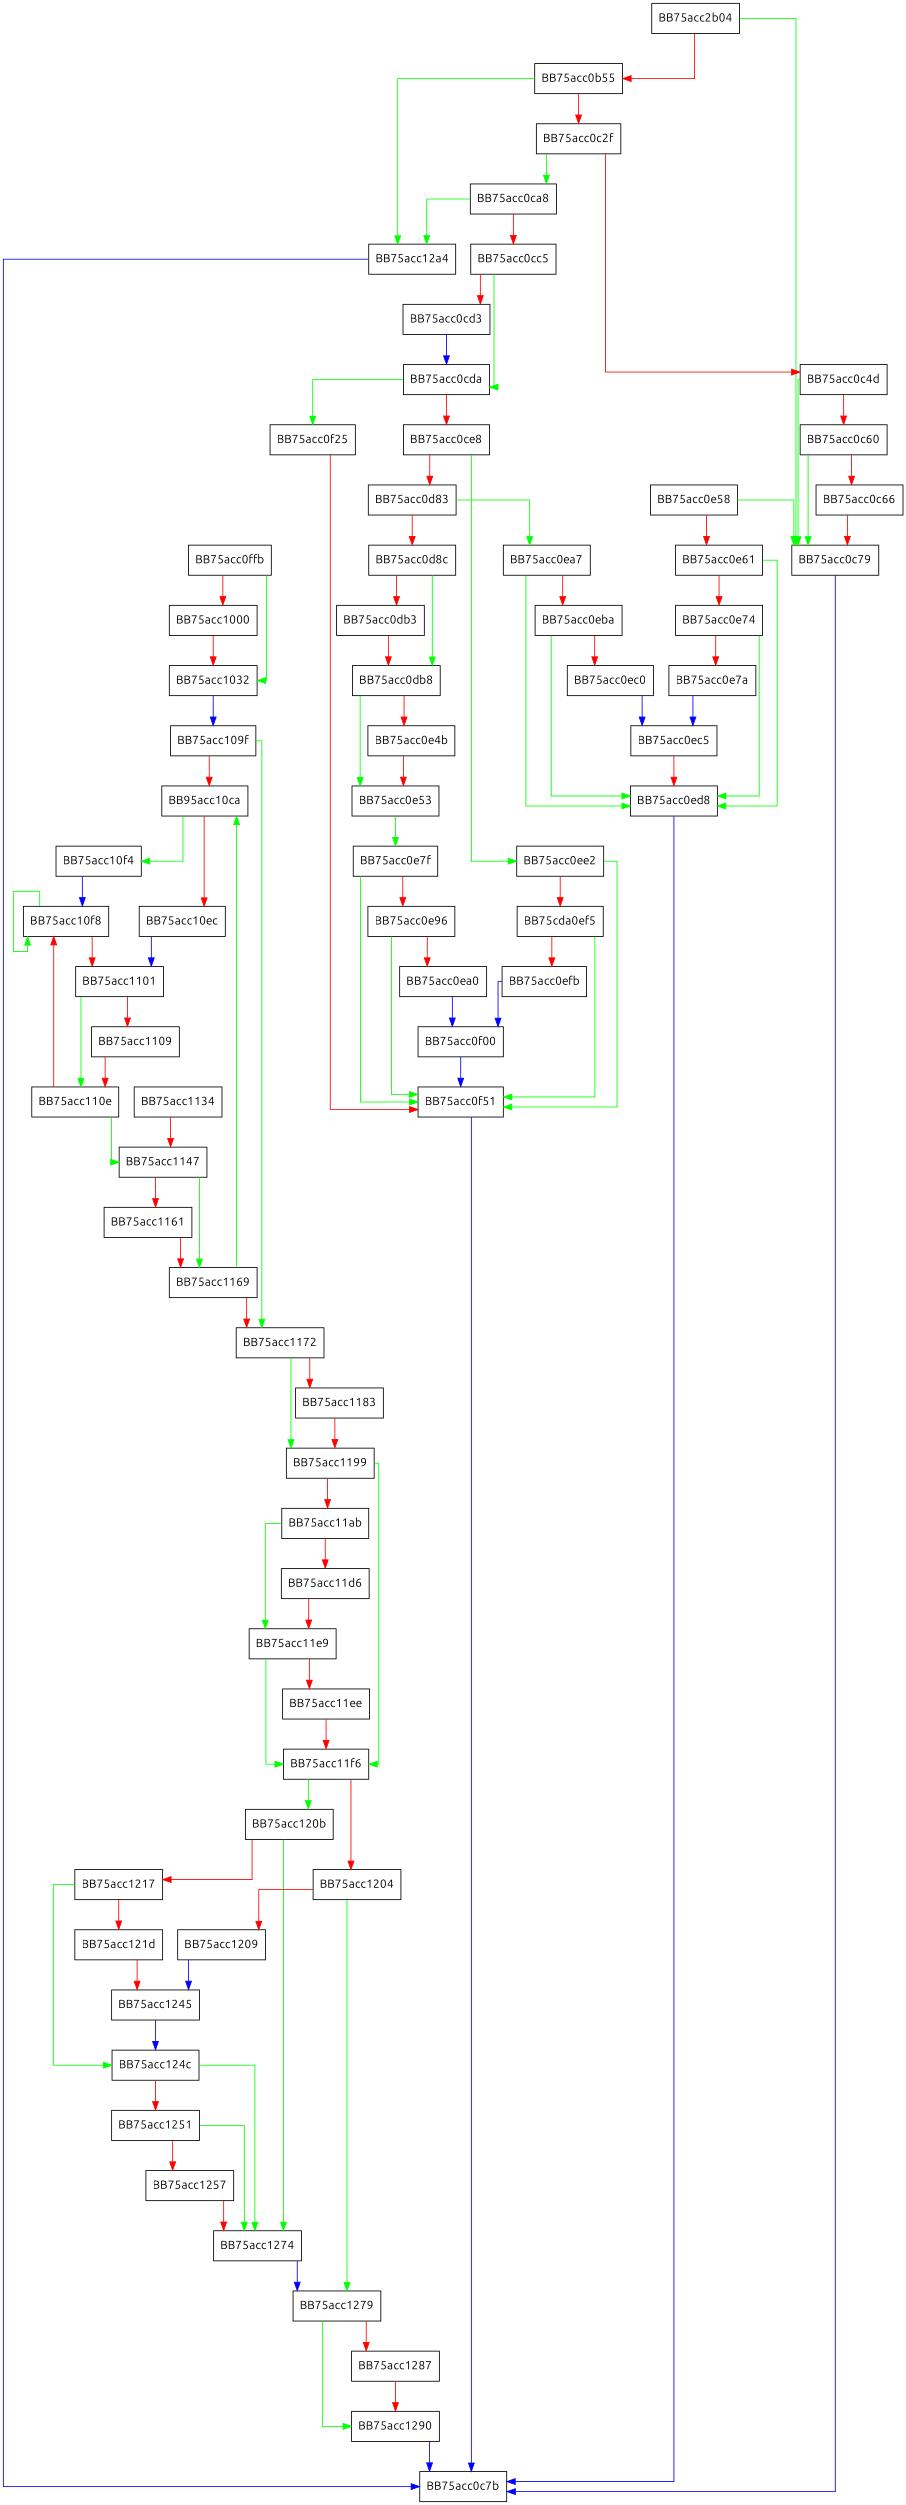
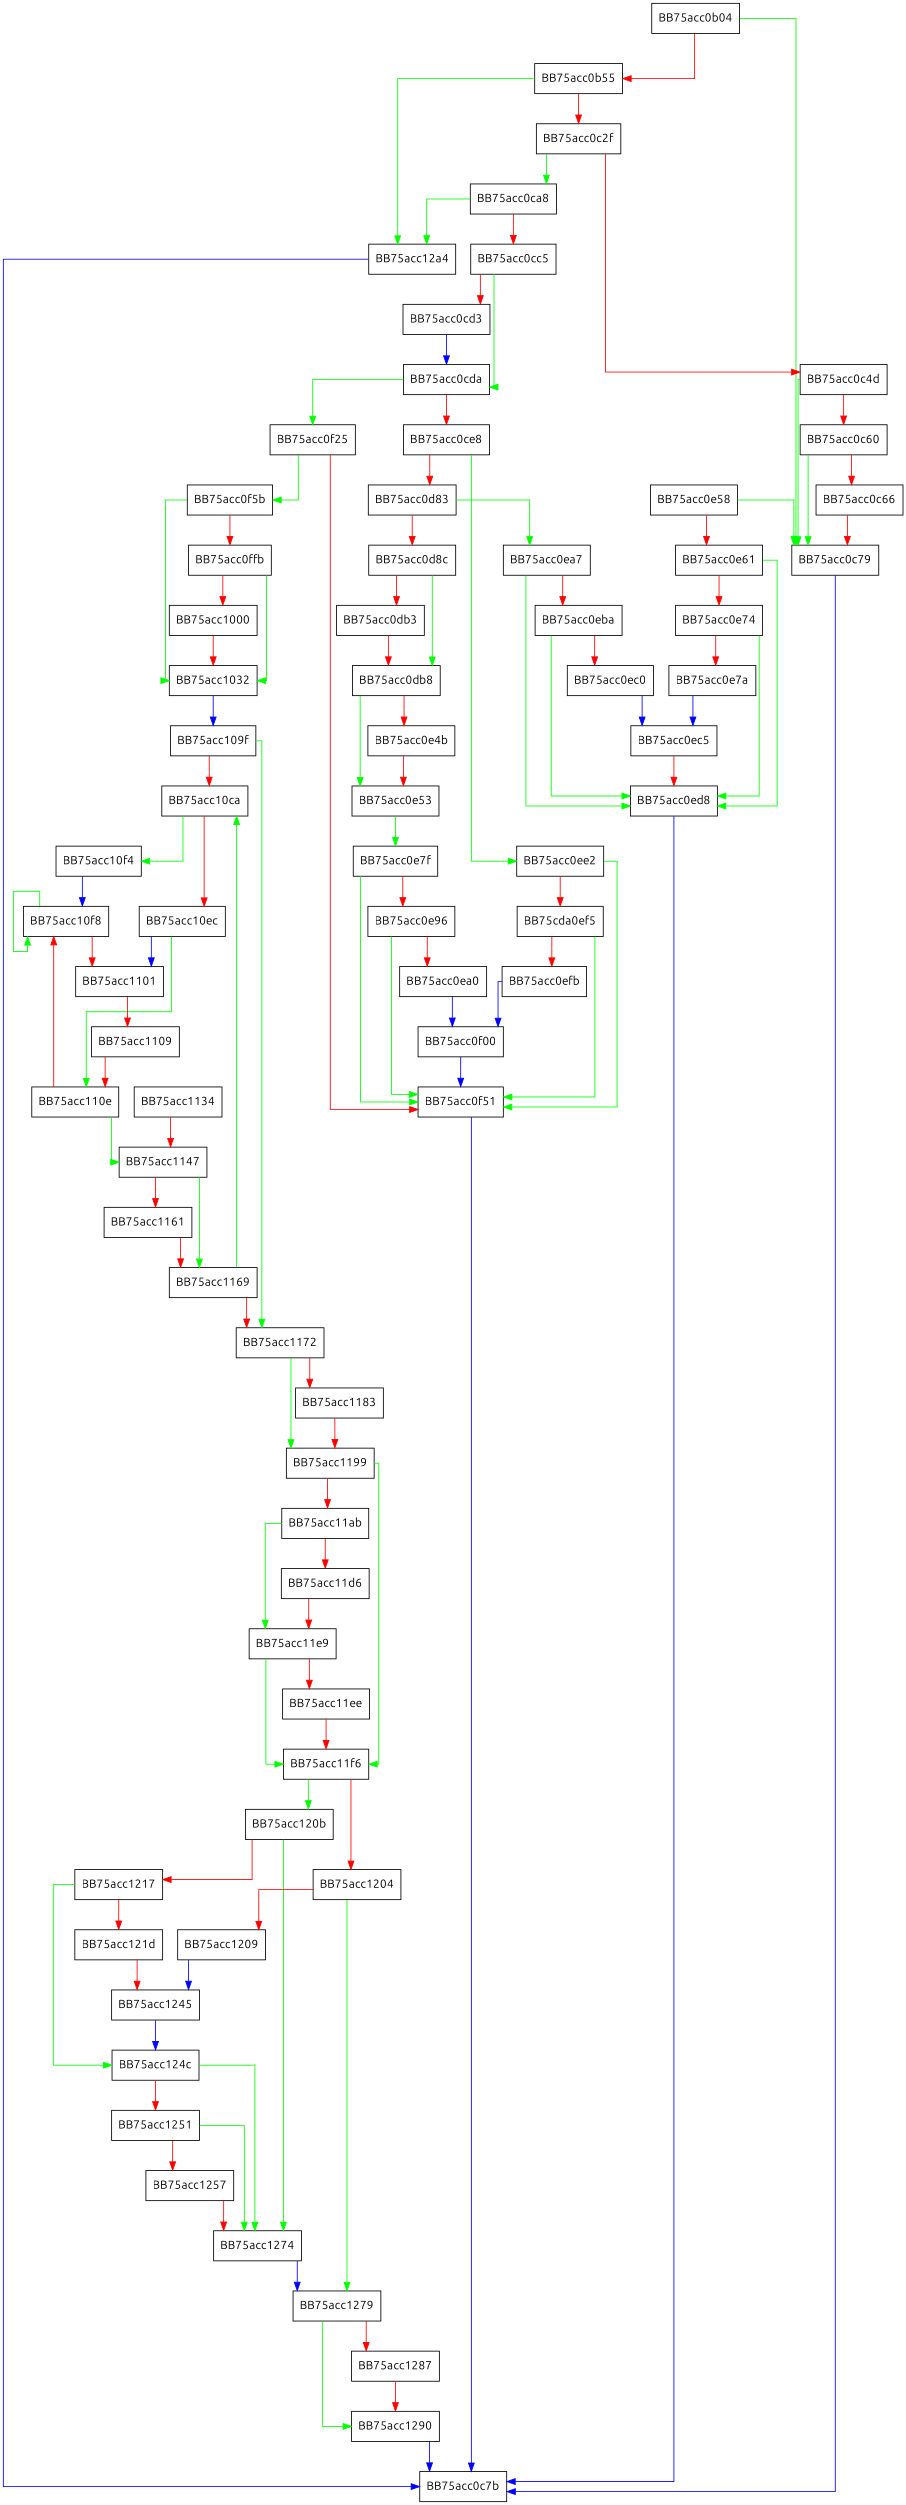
  digraph {
    fontname=Ubuntu
    splines=ortho
    node [fontname=Ubuntu shape=box]
    edge [color=red fontname=Ubuntu]
-   BB75acc0b04 [label=BB75acc2b04]
+   BB75acc0b04
    BB75acc0c79
    BB75acc0b55
    BB75acc0c7b
    BB75acc12a4
    BB75acc0c2f
    BB75acc0ca8
    BB75acc0c4d
    BB75acc0cc5
    BB75acc0c60
    BB75acc0cda
    BB75acc0cd3
    BB75acc0c66
    BB75acc0f25
    BB75acc0ce8
    BB75acc0f51
+   BB75acc0f5b
    BB75acc0ee2
    BB75acc0d83
    BB75acc1032
    BB75acc0ffb
    n22 [label=BB75cda0ef5]
    BB75acc0ea7
    BB75acc0d8c
    BB75acc0efb
    BB75acc0ed8
    BB75acc0eba
    BB75acc0db8
    BB75acc0db3
    BB75acc0ec0
    BB75acc0e53
    BB75acc0e4b
    BB75acc0e7f
    BB75acc0e96
    BB75acc0e58
    BB75acc0e61
    BB75acc0ea0
    BB75acc0e74
    BB75acc0e7a
    BB75acc0ec5
    BB75acc0f00
    BB75acc109f
    BB75acc1000
    BB75acc1172
-   BB75acc10ca [label=BB95acc10ca]
+   BB75acc10ca
    BB75acc1199
    BB75acc1183
    BB75acc10f4
    BB75acc10ec
    BB75acc11f6
    BB75acc11ab
    BB75acc10f8
    BB75acc1101
    BB75acc110e
    BB75acc1109
    BB75acc1147
    BB75acc1169
    BB75acc1161
    BB75acc1134
    BB75acc120b
    BB75acc1204
    BB75acc11e9
    BB75acc11d6
    BB75acc1274
    BB75acc1217
    BB75acc1279
    BB75acc1209
    BB75acc11ee
    BB75acc124c
    BB75acc121d
    BB75acc1290
    BB75acc1287
    BB75acc1245
    BB75acc1251
    BB75acc1257
    BB75acc0b04 -> BB75acc0c79 [color=green]
    BB75acc0b04 -> BB75acc0b55
    BB75acc0c79 -> BB75acc0c7b [color=blue]
    BB75acc0b55 -> BB75acc12a4 [color=green]
    BB75acc0b55 -> BB75acc0c2f
    BB75acc12a4 -> BB75acc0c7b [color=blue]
    BB75acc0c2f -> BB75acc0ca8 [color=green]
    BB75acc0c2f -> BB75acc0c4d
    BB75acc0ca8 -> BB75acc12a4 [color=green]
    BB75acc0ca8 -> BB75acc0cc5
    BB75acc0c4d -> BB75acc0c79 [color=green]
    BB75acc0c4d -> BB75acc0c60
    BB75acc0cc5 -> BB75acc0cda [color=green]
    BB75acc0cc5 -> BB75acc0cd3
    BB75acc0c60 -> BB75acc0c79 [color=green]
    BB75acc0c60 -> BB75acc0c66
    BB75acc0cda -> BB75acc0f25 [color=green]
    BB75acc0cda -> BB75acc0ce8
    BB75acc0cd3 -> BB75acc0cda [color=blue]
    BB75acc0c66 -> BB75acc0c79
    BB75acc0f25 -> BB75acc0f51
+   BB75acc0f25 -> BB75acc0f5b [color=green]
    BB75acc0ce8 -> BB75acc0ee2 [color=green]
    BB75acc0ce8 -> BB75acc0d83
    BB75acc0f51 -> BB75acc0c7b [color=blue]
+   BB75acc0f5b -> BB75acc1032 [color=green]
+   BB75acc0f5b -> BB75acc0ffb
    BB75acc0ee2 -> BB75acc0f51 [color=green]
    BB75acc0ee2 -> n22
    BB75acc0d83 -> BB75acc0ea7 [color=green]
    BB75acc0d83 -> BB75acc0d8c
    BB75acc1032 -> BB75acc109f [color=blue]
    BB75acc0ffb -> BB75acc1032 [color=green]
    BB75acc0ffb -> BB75acc1000
    n22 -> BB75acc0f51 [color=green]
    n22 -> BB75acc0efb
    BB75acc0ea7 -> BB75acc0ed8 [color=green]
    BB75acc0ea7 -> BB75acc0eba
    BB75acc0d8c -> BB75acc0db8 [color=green]
    BB75acc0d8c -> BB75acc0db3
    BB75acc0efb -> BB75acc0f00 [color=blue]
    BB75acc0ed8 -> BB75acc0c7b [color=blue]
    BB75acc0eba -> BB75acc0ed8 [color=green]
    BB75acc0eba -> BB75acc0ec0
    BB75acc0db8 -> BB75acc0e53 [color=green]
    BB75acc0db8 -> BB75acc0e4b
    BB75acc0db3 -> BB75acc0db8
    BB75acc0ec0 -> BB75acc0ec5 [color=blue]
    BB75acc0e53 -> BB75acc0e7f [color=green]
    BB75acc0e4b -> BB75acc0e53
    BB75acc0e7f -> BB75acc0f51 [color=green]
    BB75acc0e7f -> BB75acc0e96
    BB75acc0e96 -> BB75acc0f51 [color=green]
    BB75acc0e96 -> BB75acc0ea0
    BB75acc0e58 -> BB75acc0c79 [color=green]
    BB75acc0e58 -> BB75acc0e61
    BB75acc0e61 -> BB75acc0ed8 [color=green]
    BB75acc0e61 -> BB75acc0e74
    BB75acc0ea0 -> BB75acc0f00 [color=blue]
    BB75acc0e74 -> BB75acc0ed8 [color=green]
    BB75acc0e74 -> BB75acc0e7a
    BB75acc0e7a -> BB75acc0ec5 [color=blue]
    BB75acc0ec5 -> BB75acc0ed8
    BB75acc0f00 -> BB75acc0f51 [color=blue]
    BB75acc109f -> BB75acc1172 [color=green]
    BB75acc109f -> BB75acc10ca
    BB75acc1000 -> BB75acc1032
    BB75acc1172 -> BB75acc1199 [color=green]
    BB75acc1172 -> BB75acc1183
    BB75acc10ca -> BB75acc10f4 [color=green]
    BB75acc10ca -> BB75acc10ec
    BB75acc1199 -> BB75acc11f6 [color=green]
    BB75acc1199 -> BB75acc11ab
    BB75acc1183 -> BB75acc1199
    BB75acc10f4 -> BB75acc10f8 [color=blue]
    BB75acc10ec -> BB75acc1101 [color=blue]
    BB75acc11f6 -> BB75acc120b [color=green]
    BB75acc11f6 -> BB75acc1204
    BB75acc11ab -> BB75acc11e9 [color=green]
    BB75acc11ab -> BB75acc11d6
    BB75acc10f8 -> BB75acc10f8 [color=green]
    BB75acc10f8 -> BB75acc1101
-   BB75acc1101 -> BB75acc110e [color=green]
+   BB75acc10ec -> BB75acc110e [color=green]
    BB75acc1101 -> BB75acc1109
    BB75acc110e -> BB75acc10f8
    BB75acc110e -> BB75acc1147 [color=green]
    BB75acc1109 -> BB75acc110e
    BB75acc1147 -> BB75acc1169 [color=green]
    BB75acc1147 -> BB75acc1161
    BB75acc1169 -> BB75acc1172
    BB75acc1169 -> BB75acc10ca [color=green]
    BB75acc1161 -> BB75acc1169
    BB75acc1134 -> BB75acc1147
    BB75acc120b -> BB75acc1274 [color=green]
    BB75acc120b -> BB75acc1217
    BB75acc1204 -> BB75acc1279 [color=green]
    BB75acc1204 -> BB75acc1209
    BB75acc11e9 -> BB75acc11f6 [color=green]
    BB75acc11e9 -> BB75acc11ee
    BB75acc11d6 -> BB75acc11e9
    BB75acc1274 -> BB75acc1279 [color=blue]
    BB75acc1217 -> BB75acc124c [color=green]
    BB75acc1217 -> BB75acc121d
    BB75acc1279 -> BB75acc1290 [color=green]
    BB75acc1279 -> BB75acc1287
    BB75acc1209 -> BB75acc1245 [color=blue]
    BB75acc11ee -> BB75acc11f6
    BB75acc124c -> BB75acc1274 [color=green]
    BB75acc124c -> BB75acc1251
    BB75acc121d -> BB75acc1245
    BB75acc1290 -> BB75acc0c7b [color=blue]
    BB75acc1287 -> BB75acc1290
    BB75acc1245 -> BB75acc124c [color=blue]
    BB75acc1251 -> BB75acc1274 [color=green]
    BB75acc1251 -> BB75acc1257
    BB75acc1257 -> BB75acc1274
  }
